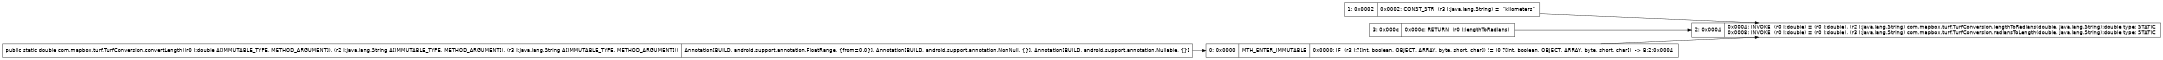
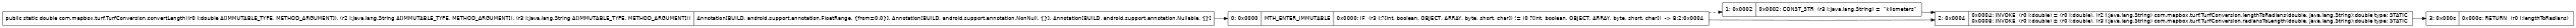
  digraph {
    fontname="DejaVu Sans"
    rankdir=LR
    node [fontname="DejaVu Sans" shape=record]
    edge [fontname="DejaVu Sans"]
    n1 [label="{0\:\ 0x0000|MTH_ENTER_IMMUTABLE\l|0x0000: IF  (r3 I:?[int, boolean, OBJECT, ARRAY, byte, short, char]) != (0 ?[int, boolean, OBJECT, ARRAY, byte, short, char])  \-\> B:2:0x0004 \l}"]
    n2 [label="{1\:\ 0x0002|0x0002: CONST_STR  (r3 I:java.lang.String) =  \"kilometers\" \l}"]
    n3 [label="{2\:\ 0x0004|0x0004: INVOKE  (r0 I:double) = (r0 I:double), (r2 I:java.lang.String) com.mapbox.turf.TurfConversion.lengthToRadians(double, java.lang.String):double type: STATIC \l0x0008: INVOKE  (r0 I:double) = (r0 I:double), (r3 I:java.lang.String) com.mapbox.turf.TurfConversion.radiansToLength(double, java.lang.String):double type: STATIC \l}"]
    n4 [label="{3\:\ 0x000c|0x000c: RETURN  (r0 I:lengthToRadians) \l}"]
    n5 [label="{public static double com.mapbox.turf.TurfConversion.convertLength((r0 I:double A[IMMUTABLE_TYPE, METHOD_ARGUMENT]), (r2 I:java.lang.String A[IMMUTABLE_TYPE, METHOD_ARGUMENT]), (r3 I:java.lang.String A[IMMUTABLE_TYPE, METHOD_ARGUMENT]))  | Annotation[BUILD, android.support.annotation.FloatRange, \{from=0.0\}], Annotation[BUILD, android.support.annotation.NonNull, \{\}], Annotation[BUILD, android.support.annotation.Nullable, \{\}]\l}"]
+   n1 -> n2 [style=dashed]
    n1 -> n3
    n2 -> n3
-   n4 -> n3
+   n3 -> n4
    n5 -> n1
  }
